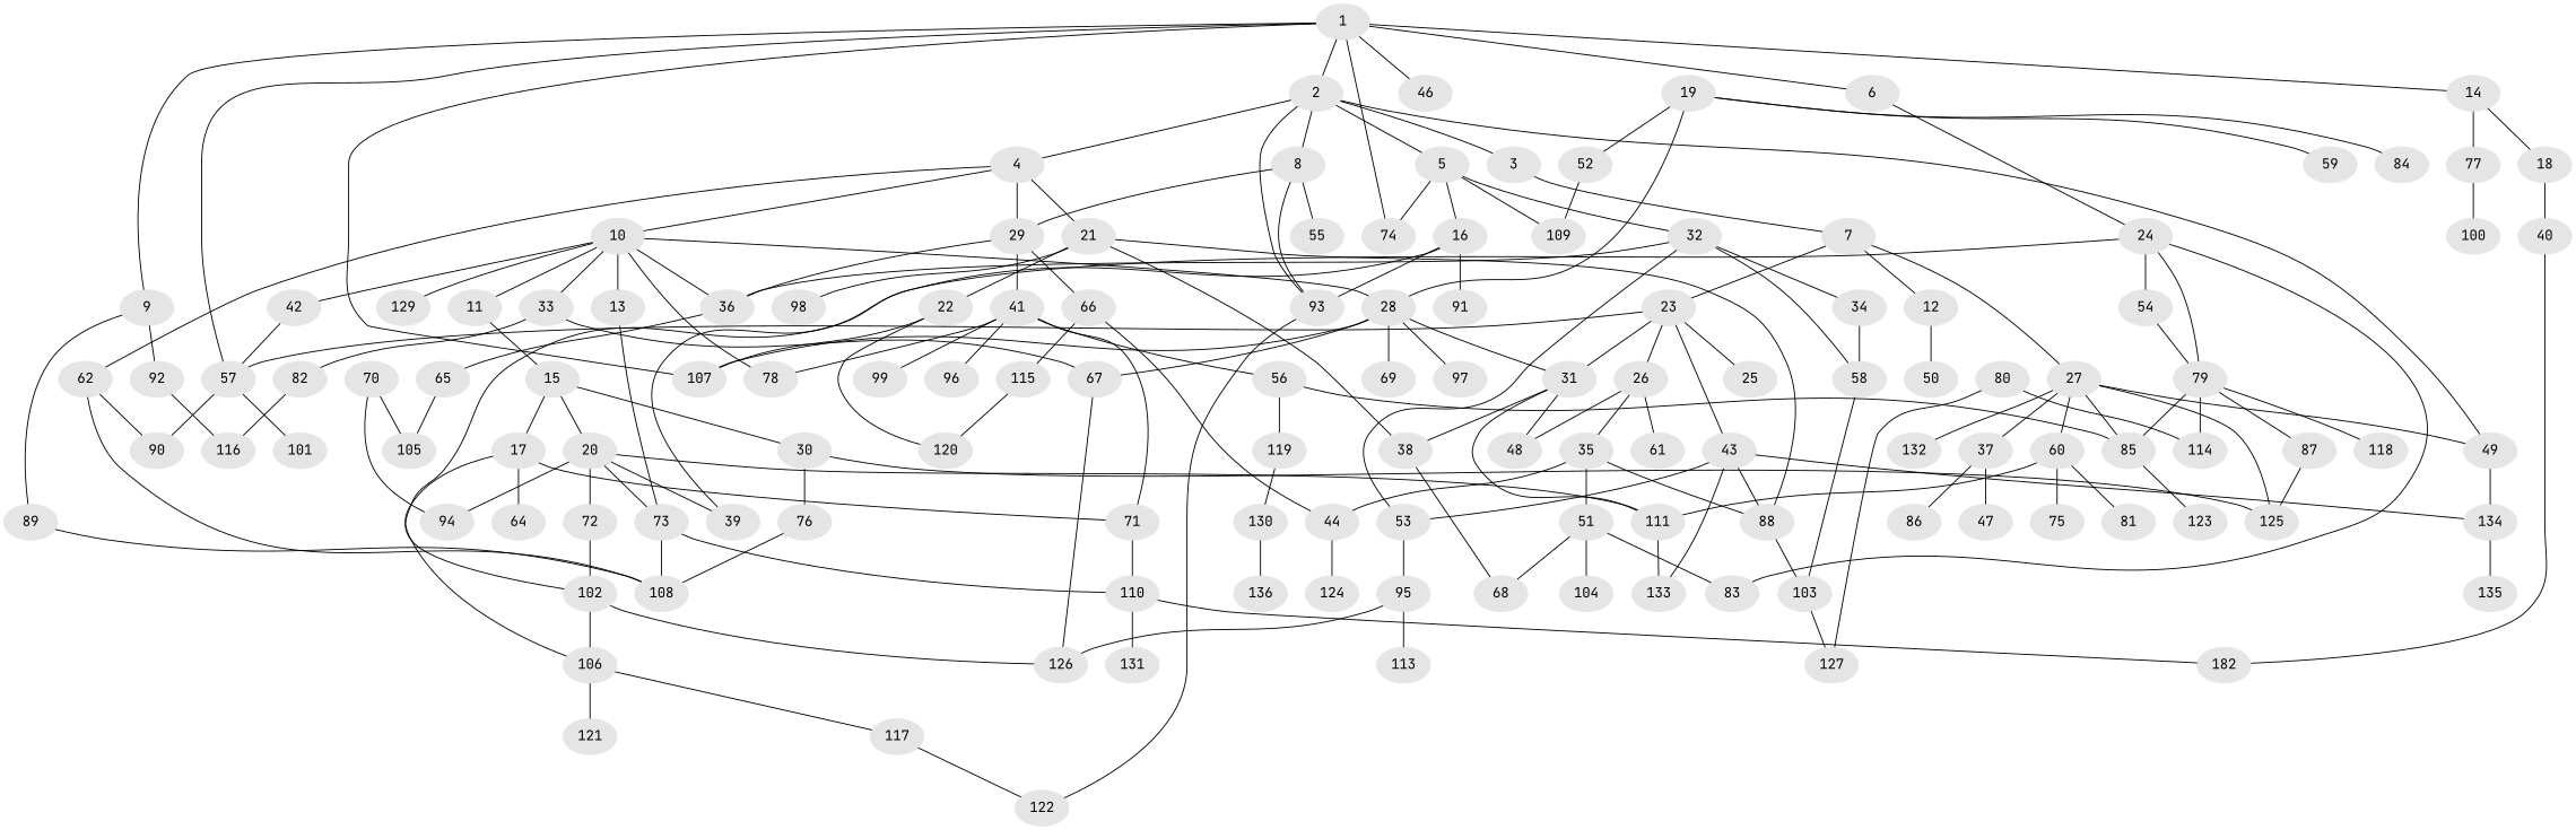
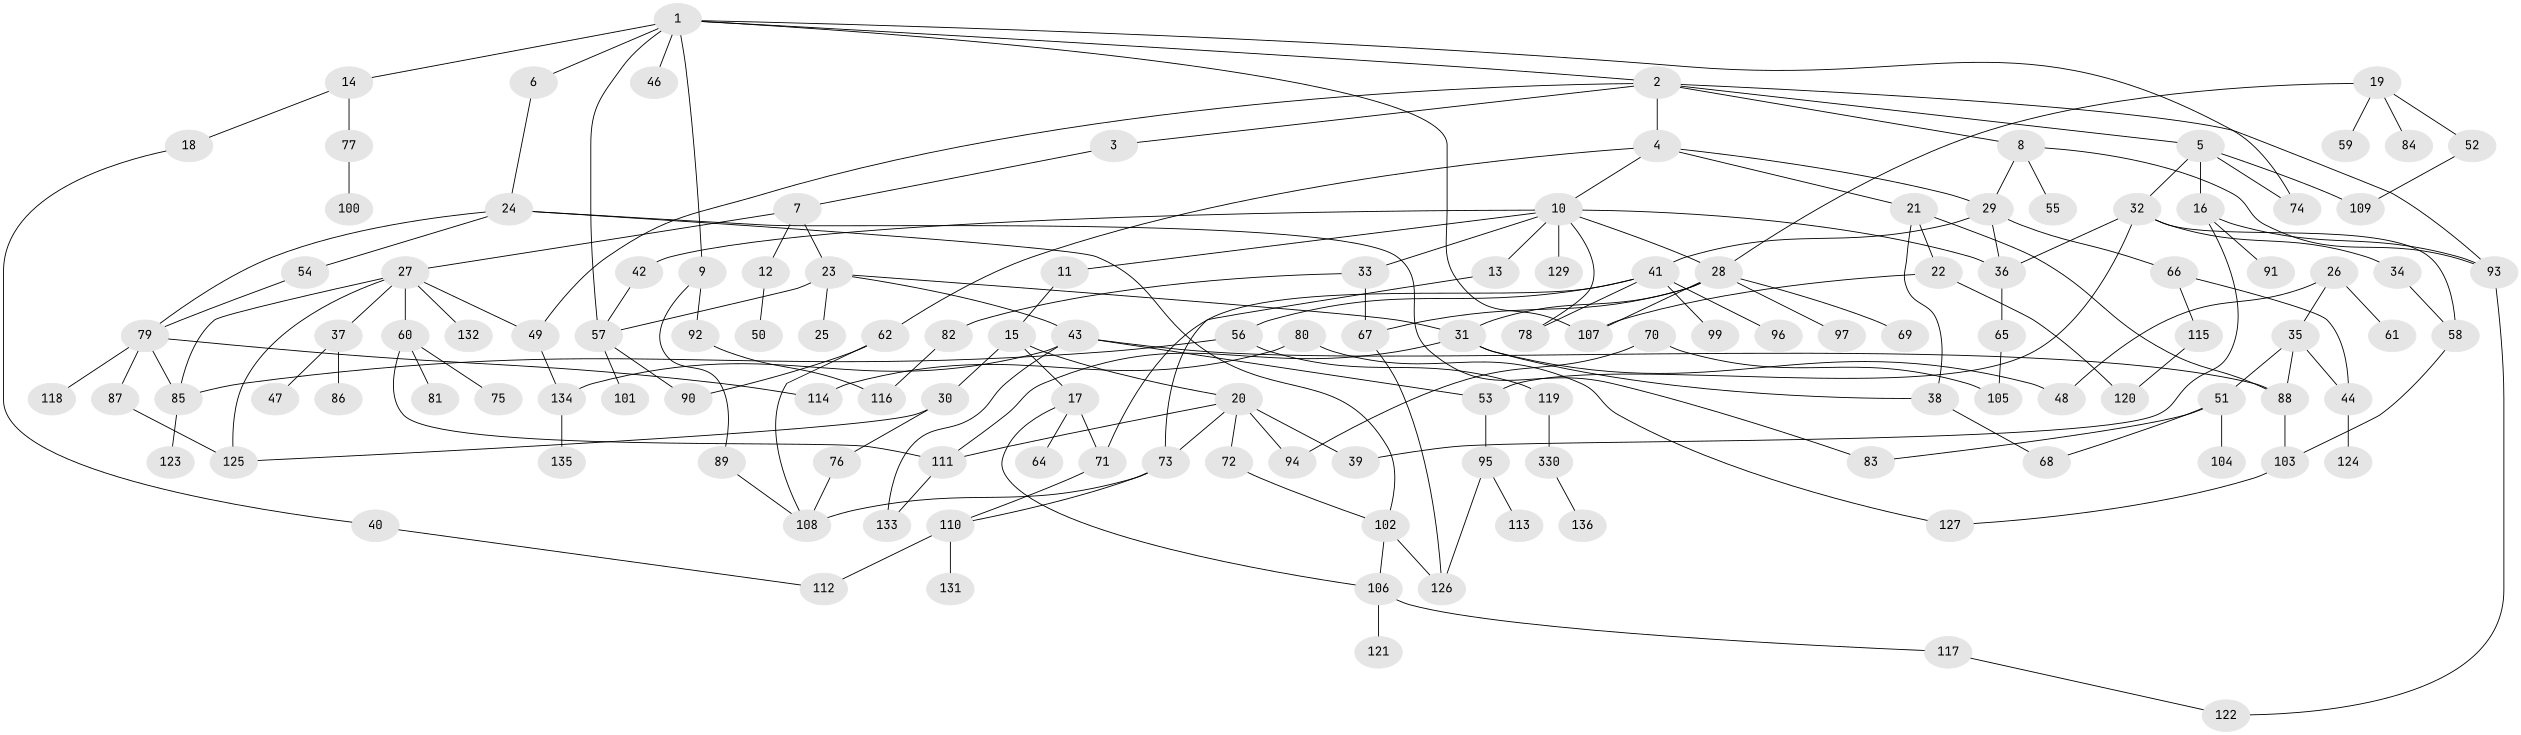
  graph {
    fontname="JetBrains Mono"
    node [color=gray90 fontname="JetBrains Mono" style=filled]
    edge [fontname="JetBrains Mono"]
    1
    2
    6
    9
    14
    46
    57
    74
    107
    3
    4
    5
    8
    49
    93
    24
    89
    92
    18
    77
    19
    28
    52
    59
    84
    90
    101
    7
    10
    21
    29
    62
    16
    32
    109
    55
    134
    122
    12
    23
    27
    11
    13
    33
    36
    42
    78
    129
    22
    38
    88
-   98
    41
    66
    108
    39
    91
    34
    53
    58
    54
    79
    83
    102
    50
    25
    26
    31
    43
    37
    60
    85
    125
    132
    116
    15
    73
    67
    69
    97
    82
    65
    17
    20
    30
    110
    40
    100
    64
    71
    106
    72
    111
    94
    76
    44
    124
    117
    121
-   112 [label=182]
+   112
    70
    105
    133
    120
    68
    103
    35
    48
    61
    87
    114
    118
    126
    51
    47
    86
    75
    81
    123
    56
    96
    99
    115
    95
    104
    80
    127
    119
    135
    113
-   130
+   130 [label=330]
    131
    136
    1 -- 2
    1 -- 6
    1 -- 9
    1 -- 14
    1 -- 46
    1 -- 57
    1 -- 74
    1 -- 107
    2 -- 3
    2 -- 4
    2 -- 5
    2 -- 8
    2 -- 49
    2 -- 93
    6 -- 24
    9 -- 89
    9 -- 92
    14 -- 18
    14 -- 77
    57 -- 90
    57 -- 101
    3 -- 7
    4 -- 10
    4 -- 21
    4 -- 29
    4 -- 62
    5 -- 74
    5 -- 16
    5 -- 32
    5 -- 109
    8 -- 93
    8 -- 29
    8 -- 55
    49 -- 134
    93 -- 122
    24 -- 54
    24 -- 79
    24 -- 83
    24 -- 102
    89 -- 108
    92 -- 116
    18 -- 40
    77 -- 100
    19 -- 28
    19 -- 52
    19 -- 59
    19 -- 84
    28 -- 107
    28 -- 31
    28 -- 67
    28 -- 69
    28 -- 97
    52 -- 109
    7 -- 12
    7 -- 23
    7 -- 27
    10 -- 28
    10 -- 11
    10 -- 13
    10 -- 33
    10 -- 36
    10 -- 42
    10 -- 78
    10 -- 129
    21 -- 22
    21 -- 38
    21 -- 88
-   21 -- 98
    29 -- 36
    29 -- 41
    29 -- 66
    62 -- 90
    62 -- 108
    16 -- 93
    16 -- 39
    16 -- 91
    32 -- 36
    32 -- 34
    32 -- 53
    32 -- 58
    134 -- 135
    12 -- 50
    23 -- 57
    23 -- 25
-   23 -- 26
    23 -- 31
    23 -- 43
    27 -- 49
    27 -- 37
    27 -- 60
    27 -- 85
    27 -- 125
    27 -- 132
    11 -- 15
    13 -- 73
    33 -- 67
    33 -- 82
    36 -- 65
    42 -- 57
    22 -- 107
    22 -- 120
    38 -- 68
    88 -- 103
    41 -- 78
    41 -- 71
    41 -- 56
    41 -- 96
    41 -- 99
    66 -- 44
    66 -- 115
    34 -- 58
    53 -- 95
    58 -- 103
    54 -- 79
    79 -- 85
    79 -- 87
    79 -- 114
    79 -- 118
    102 -- 106
    102 -- 126
    26 -- 35
    26 -- 48
    26 -- 61
    31 -- 38
    31 -- 111
    31 -- 48
    43 -- 134
    43 -- 88
    43 -- 53
    43 -- 133
    37 -- 47
    37 -- 86
    60 -- 111
    60 -- 75
    60 -- 81
    85 -- 123
    15 -- 17
    15 -- 20
    15 -- 30
    73 -- 108
    73 -- 110
    67 -- 126
    82 -- 116
    65 -- 105
    17 -- 64
    17 -- 71
    17 -- 106
    20 -- 39
    20 -- 73
    20 -- 72
    20 -- 111
    20 -- 94
    30 -- 125
    30 -- 76
    110 -- 112
    110 -- 131
    40 -- 112
    71 -- 110
    106 -- 117
    106 -- 121
    72 -- 102
    111 -- 133
    76 -- 108
    44 -- 124
    117 -- 122
    70 -- 94
    70 -- 105
    103 -- 127
    35 -- 88
    35 -- 44
    35 -- 51
    87 -- 125
    51 -- 83
    51 -- 68
    51 -- 104
    56 -- 85
    56 -- 119
    115 -- 120
    95 -- 126
    95 -- 113
    80 -- 114
    80 -- 127
    119 -- 130
    130 -- 136
  }
